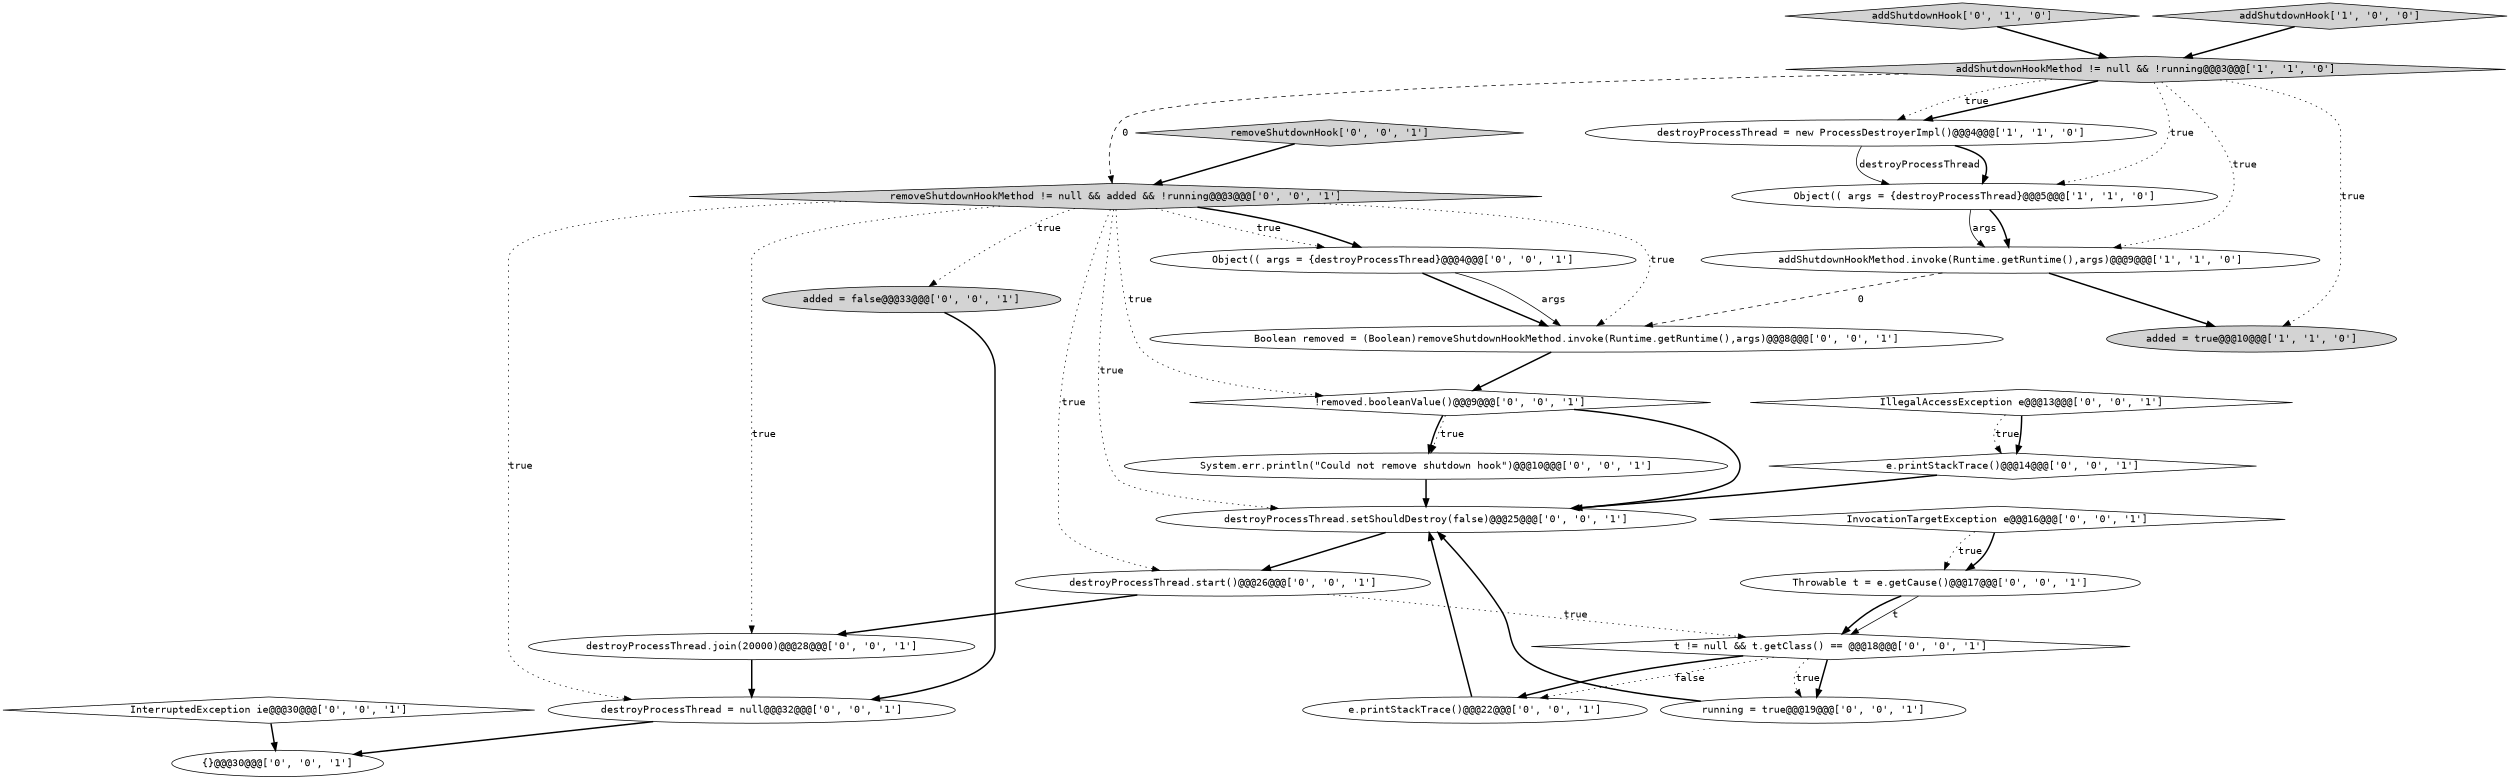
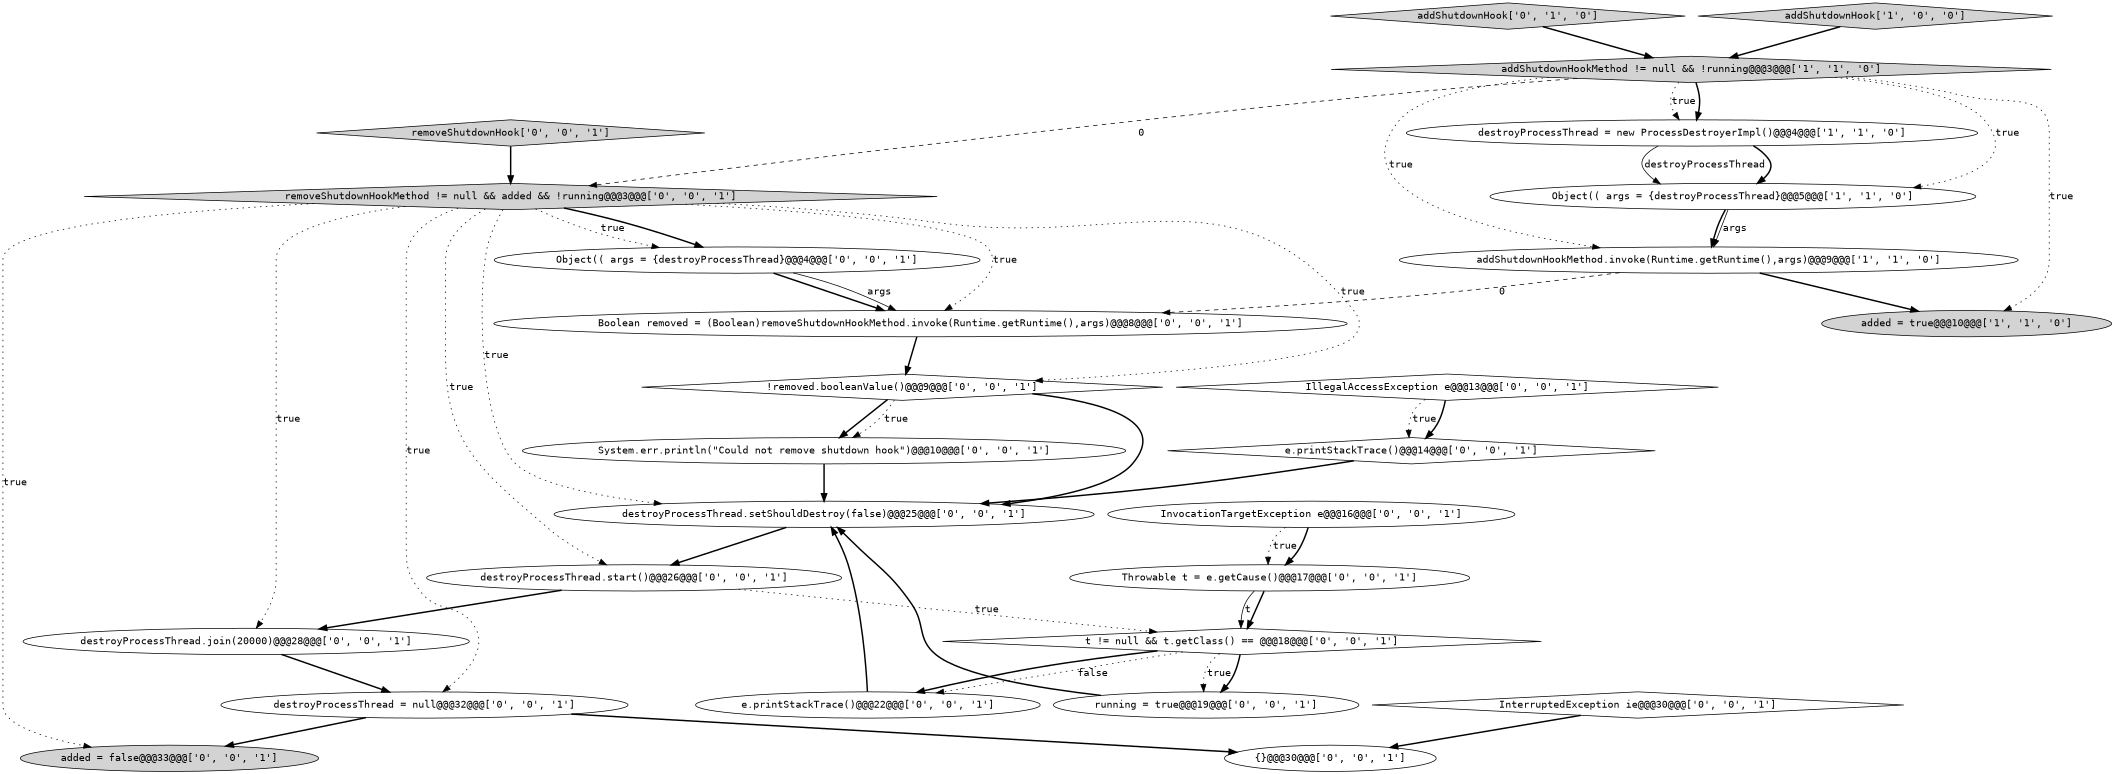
  digraph {
    fontname="DejaVu Sans Mono"
    node [fillcolor=white fontname="DejaVu Sans Mono" shape=ellipse style=filled]
    edge [fontname="DejaVu Sans Mono" style=bold]
    n1 [fillcolor=lightgray label="addShutdownHookMethod != null && !running@@@3@@@['1', '1', '0']" shape=diamond]
    n2 [label="addShutdownHookMethod.invoke(Runtime.getRuntime(),args)@@@9@@@['1', '1', '0']"]
    n3 [fillcolor=lightgray label="removeShutdownHookMethod != null && added && !running@@@3@@@['0', '0', '1']" shape=diamond]
    n4 [label="Object(( args = {destroyProcessThread}@@@5@@@['1', '1', '0']"]
    n5 [label="destroyProcessThread = new ProcessDestroyerImpl()@@@4@@@['1', '1', '0']"]
    n6 [fillcolor=lightgray label="added = true@@@10@@@['1', '1', '0']"]
    n7 [label="Boolean removed = (Boolean)removeShutdownHookMethod.invoke(Runtime.getRuntime(),args)@@@8@@@['0', '0', '1']"]
    n8 [label="destroyProcessThread = null@@@32@@@['0', '0', '1']"]
    n9 [fillcolor=lightgray label="added = false@@@33@@@['0', '0', '1']"]
    n10 [label="destroyProcessThread.join(20000)@@@28@@@['0', '0', '1']"]
    n11 [label="!removed.booleanValue()@@@9@@@['0', '0', '1']" shape=diamond]
    n12 [label="destroyProcessThread.setShouldDestroy(false)@@@25@@@['0', '0', '1']"]
    n13 [label="destroyProcessThread.start()@@@26@@@['0', '0', '1']"]
    n14 [label="Object(( args = {destroyProcessThread}@@@4@@@['0', '0', '1']"]
    n15 [label="{}@@@30@@@['0', '0', '1']"]
    n16 [fillcolor=lightgray label="addShutdownHook['0', '1', '0']" shape=diamond]
    n17 [label="System.err.println(\"Could not remove shutdown hook\")@@@10@@@['0', '0', '1']"]
    n18 [label="e.printStackTrace()@@@22@@@['0', '0', '1']"]
    n19 [label="t != null && t.getClass() == @@@18@@@['0', '0', '1']" shape=diamond]
    n20 [fillcolor=lightgray label="removeShutdownHook['0', '0', '1']" shape=diamond]
    n21 [fillcolor=lightgray label="addShutdownHook['1', '0', '0']" shape=diamond]
    n22 [label="Throwable t = e.getCause()@@@17@@@['0', '0', '1']"]
    n23 [label="running = true@@@19@@@['0', '0', '1']"]
-   n24 [label="InvocationTargetException e@@@16@@@['0', '0', '1']" shape=diamond]
+   n24 [label="InvocationTargetException e@@@16@@@['0', '0', '1']"]
    n25 [label="InterruptedException ie@@@30@@@['0', '0', '1']" shape=diamond]
    n26 [label="IllegalAccessException e@@@13@@@['0', '0', '1']" shape=diamond]
    n27 [label="e.printStackTrace()@@@14@@@['0', '0', '1']" shape=diamond]
    n1 -> n2 [label=true style=dotted]
    n1 -> n3 [label=0 style=dashed]
    n1 -> n4 [label=true style=dotted]
    n1 -> n5
    n1 -> n5 [label=true style=dotted]
    n1 -> n6 [label=true style=dotted]
    n2 -> n6
    n2 -> n7 [label=0 style=dashed]
    n3 -> n7 [label=true style=dotted]
    n3 -> n8 [label=true style=dotted]
    n3 -> n9 [label=true style=dotted]
    n3 -> n10 [label=true style=dotted]
    n3 -> n11 [label=true style=dotted]
    n3 -> n12 [label=true style=dotted]
    n3 -> n13 [label=true style=dotted]
    n3 -> n14 [label=true style=dotted]
    n3 -> n14
    n4 -> n2
    n4 -> n2 [label=args style=solid]
    n5 -> n4
    n5 -> n4 [label=destroyProcessThread style=solid]
    n7 -> n11
-   n9 -> n8
+   n8 -> n9
    n8 -> n15
    n10 -> n8
    n11 -> n12
    n11 -> n17
    n11 -> n17 [label=true style=dotted]
    n12 -> n13
    n13 -> n10
    n13 -> n19 [label=true style=dotted]
    n14 -> n7
    n14 -> n7 [label=args style=solid]
    n16 -> n1
    n17 -> n12
    n18 -> n12
    n19 -> n18
    n19 -> n18 [label=false style=dotted]
    n19 -> n23 [label=true style=dotted]
    n19 -> n23
    n20 -> n3
    n21 -> n1
    n22 -> n19
    n22 -> n19 [label=t style=solid]
    n23 -> n12
    n24 -> n22 [label=true style=dotted]
    n24 -> n22
    n25 -> n15
    n26 -> n27 [label=true style=dotted]
    n26 -> n27
    n27 -> n12
  }
